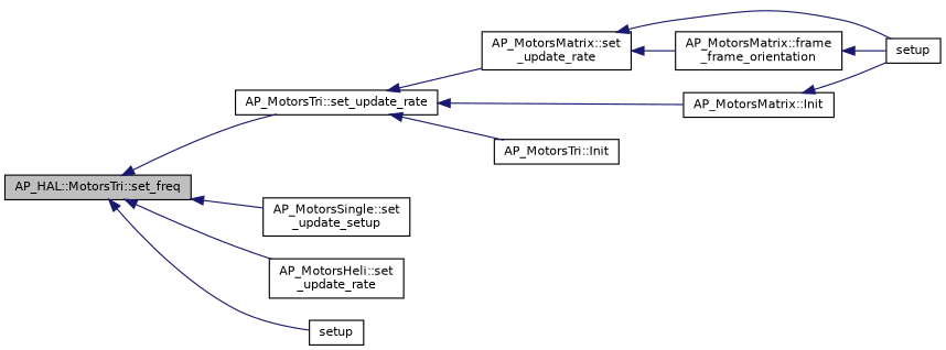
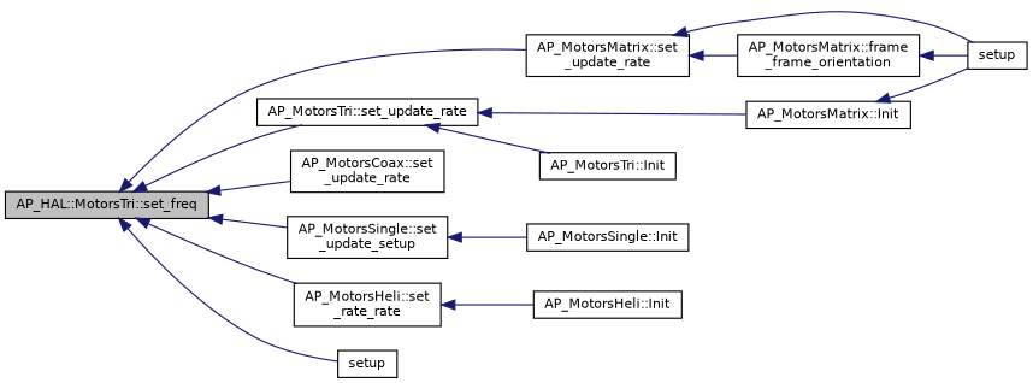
  digraph {
    rankdir=LR
    node [color=black fillcolor=white fontname=Helvetica fontsize=10 shape=record style=filled]
    edge [color=midnightblue dir=back fontname=Helvetica fontsize=10 labelfontname=Helvetica labelfontsize=10 style=solid]
    n1 [fillcolor=grey75 fontcolor=black height=0.2 label="AP_HAL::MotorsTri::set_freq" width=0.4]
    n2 [height=0.2 label="AP_MotorsMatrix::set\l_update_rate" width=0.4]
    n3 [height=0.2 label="AP_MotorsTri::set_update_rate" width=0.4]
+   n4 [height=0.2 label="AP_MotorsCoax::set\l_update_rate" width=0.4]
    n5 [height=0.2 label="AP_MotorsSingle::set\l_update_setup" width=0.4]
-   n6 [height=0.2 label="AP_MotorsHeli::set\l_update_rate" width=0.4]
+   n6 [height=0.2 label="AP_MotorsHeli::set\l_rate_rate" width=0.4]
    n7 [height=0.2 label=setup width=0.4]
    n8 [height=0.2 label=setup width=0.4]
    n9 [height=0.2 label="AP_MotorsMatrix::frame\l_frame_orientation" width=0.4]
    n10 [height=0.2 label="AP_MotorsMatrix::Init" width=0.4]
    n11 [height=0.2 label="AP_MotorsTri::Init" width=0.4]
-   n3 -> n2
+   n12 [height=0.2 label="AP_MotorsSingle::Init" width=0.4]
+   n13 [height=0.2 label="AP_MotorsHeli::Init" width=0.4]
+   n1 -> n2
    n1 -> n3
+   n1 -> n4
    n1 -> n5
    n1 -> n6
    n1 -> n7
    n2 -> n8
    n2 -> n9
    n3 -> n10
    n3 -> n11
+   n5 -> n12
+   n6 -> n13
    n9 -> n8
    n10 -> n8
  }
